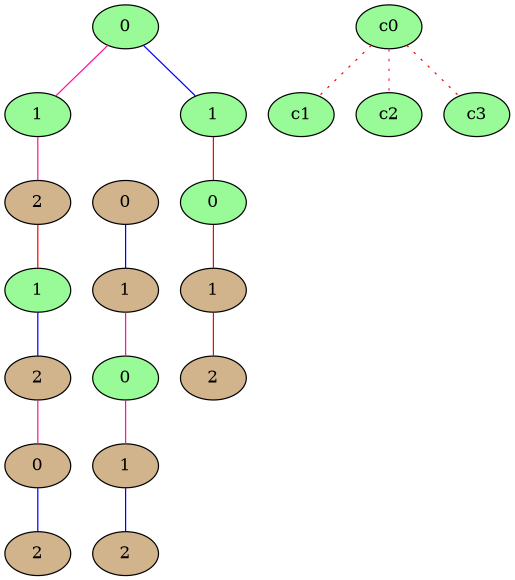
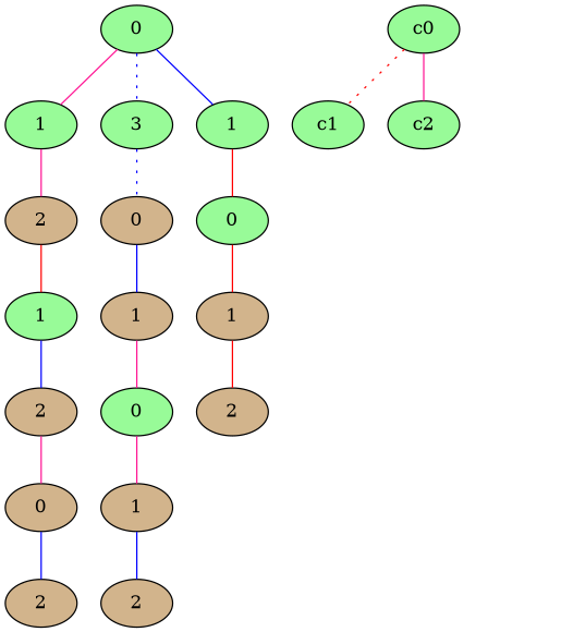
  graph {
    node [fillcolor=palegreen style=filled]
    edge [color=blue]
    n1 [label=0]
    n2 [label=1]
+   n3 [label=3]
    n4 [label=1]
    n5 [fillcolor=tan label=2]
    n6 [fillcolor=tan label=0]
    n7 [label=0]
    n8 [label=1]
    n9 [fillcolor=tan label=2]
    n10 [fillcolor=tan label=0]
    n11 [fillcolor=tan label=2]
    n12 [fillcolor=tan label=1]
    n13 [label=0]
    n14 [fillcolor=tan label=1]
    n15 [fillcolor=tan label=2]
    n16 [fillcolor=tan label=1]
    n17 [fillcolor=tan label=2]
    c0
    c1
    c2
-   c3
    n1 -- n2 [color=deeppink]
+   n1 -- n3 [style=dotted]
    n1 -- n4
    n2 -- n5 [color=deeppink]
+   n3 -- n6 [style=dotted]
    n4 -- n7 [color=red]
    n5 -- n8 [color=red]
    n6 -- n12
    n7 -- n16 [color=red]
    n8 -- n9
    n9 -- n10 [color=deeppink]
    n10 -- n11
    n12 -- n13 [color=deeppink]
    n13 -- n14 [color=deeppink]
    n14 -- n15
    n16 -- n17 [color=red]
    c0 -- c1 [color=red style=dotted]
-   c0 -- c2 [color=deeppink style=dotted]
-   c0 -- c3 [color=red style=dotted]
+   c0 -- c2 [color=deeppink]
  }
